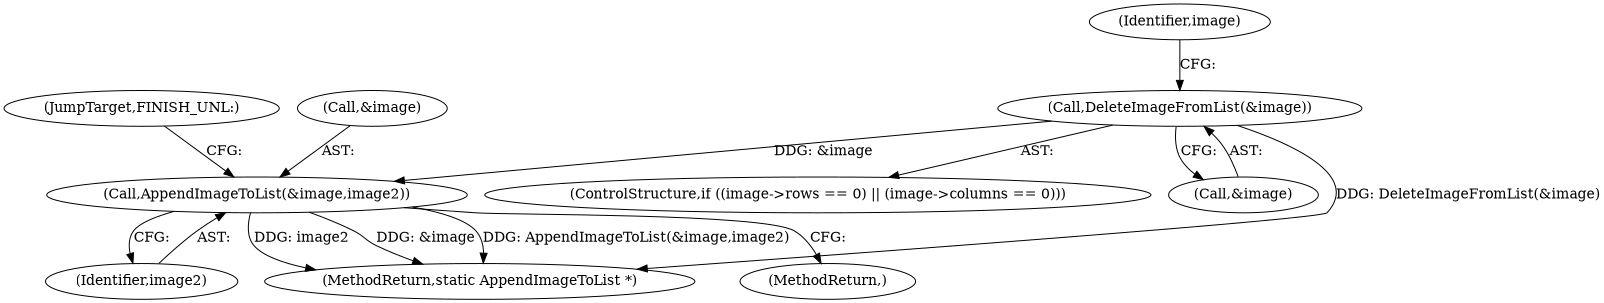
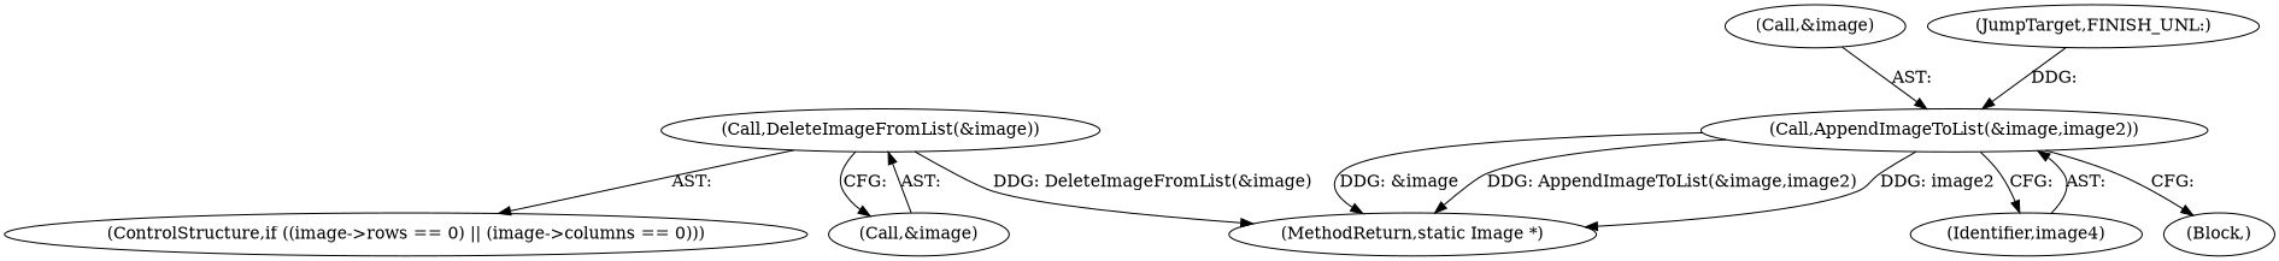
  digraph {
    fontname="DejaVu Serif"
    node [fontname="DejaVu Serif"]
    edge [fontname="DejaVu Serif"]
    n1 [label="(Call,DeleteImageFromList(&image))"]
    n2 [label="(Call,AppendImageToList(&image,image2))"]
    n3 [label="(ControlStructure,if ((image->rows == 0) || (image->columns == 0)))"]
-   n4 [label="(MethodReturn,static AppendImageToList *)"]
+   n4 [label="(MethodReturn,static Image *)"]
    n5 [label="(Call,&image)"]
-   n6 [label="(Identifier,image2)"]
-   n7 [label="(MethodReturn,)"]
-   n8 [label="(Identifier,image)"]
+   n6 [label="(Identifier,image4)"]
+   n7 [label="(Block,)"]
    n9 [label="(Call,&image)"]
    n10 [label="(JumpTarget,FINISH_UNL:)"]
-   n1 -> n2 [label="DDG: &image"]
    n1 -> n3 [label="AST: "]
    n1 -> n4 [label="DDG: DeleteImageFromList(&image)"]
    n1 -> n5 [label="CFG: "]
    n2 -> n4 [label="DDG: &image"]
    n2 -> n4 [label="DDG: AppendImageToList(&image,image2)"]
    n2 -> n4 [label="DDG: image2"]
    n2 -> n6 [label="CFG: "]
    n2 -> n7 [label="CFG: "]
    n5 -> n1 [label="AST: "]
    n6 -> n2 [label="AST: "]
-   n8 -> n1 [label="CFG: "]
    n9 -> n2 [label="AST: "]
-   n10 -> n2 [label="CFG: "]
+   n10 -> n2 [label="DDG: "]
  }
